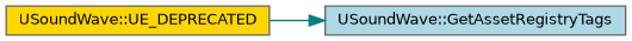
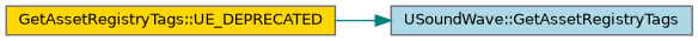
  digraph {
    rankdir=RL
    node [fontname=Helvetica fontsize=10 shape=box style=filled]
    n1 [color=gray40 fillcolor=lightblue fontcolor=black height=0.2 label="USoundWave::GetAssetRegistryTags" width=0.4]
-   n2 [color=grey40 fillcolor=gold height=0.2 label="USoundWave::UE_DEPRECATED" width=0.4]
+   n2 [color=grey40 fillcolor=gold height=0.2 label="GetAssetRegistryTags::UE_DEPRECATED" width=0.4]
    n1 -> n2 [color=teal dir=back fontname=Helvetica fontsize=10 labelfontname=Helvetica labelfontsize=10 style=solid]
  }
